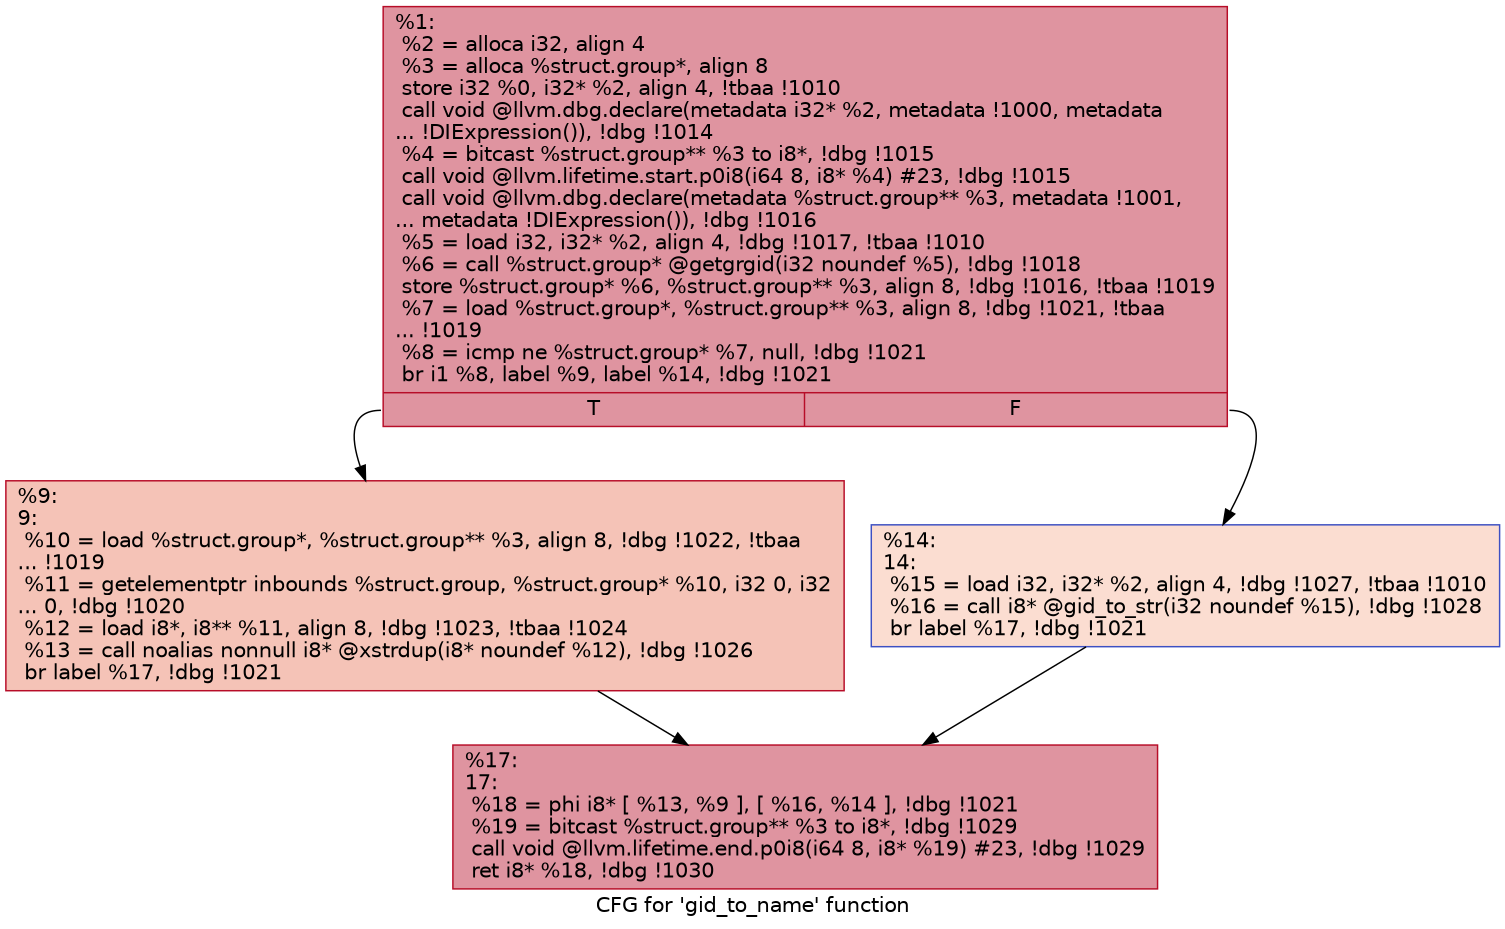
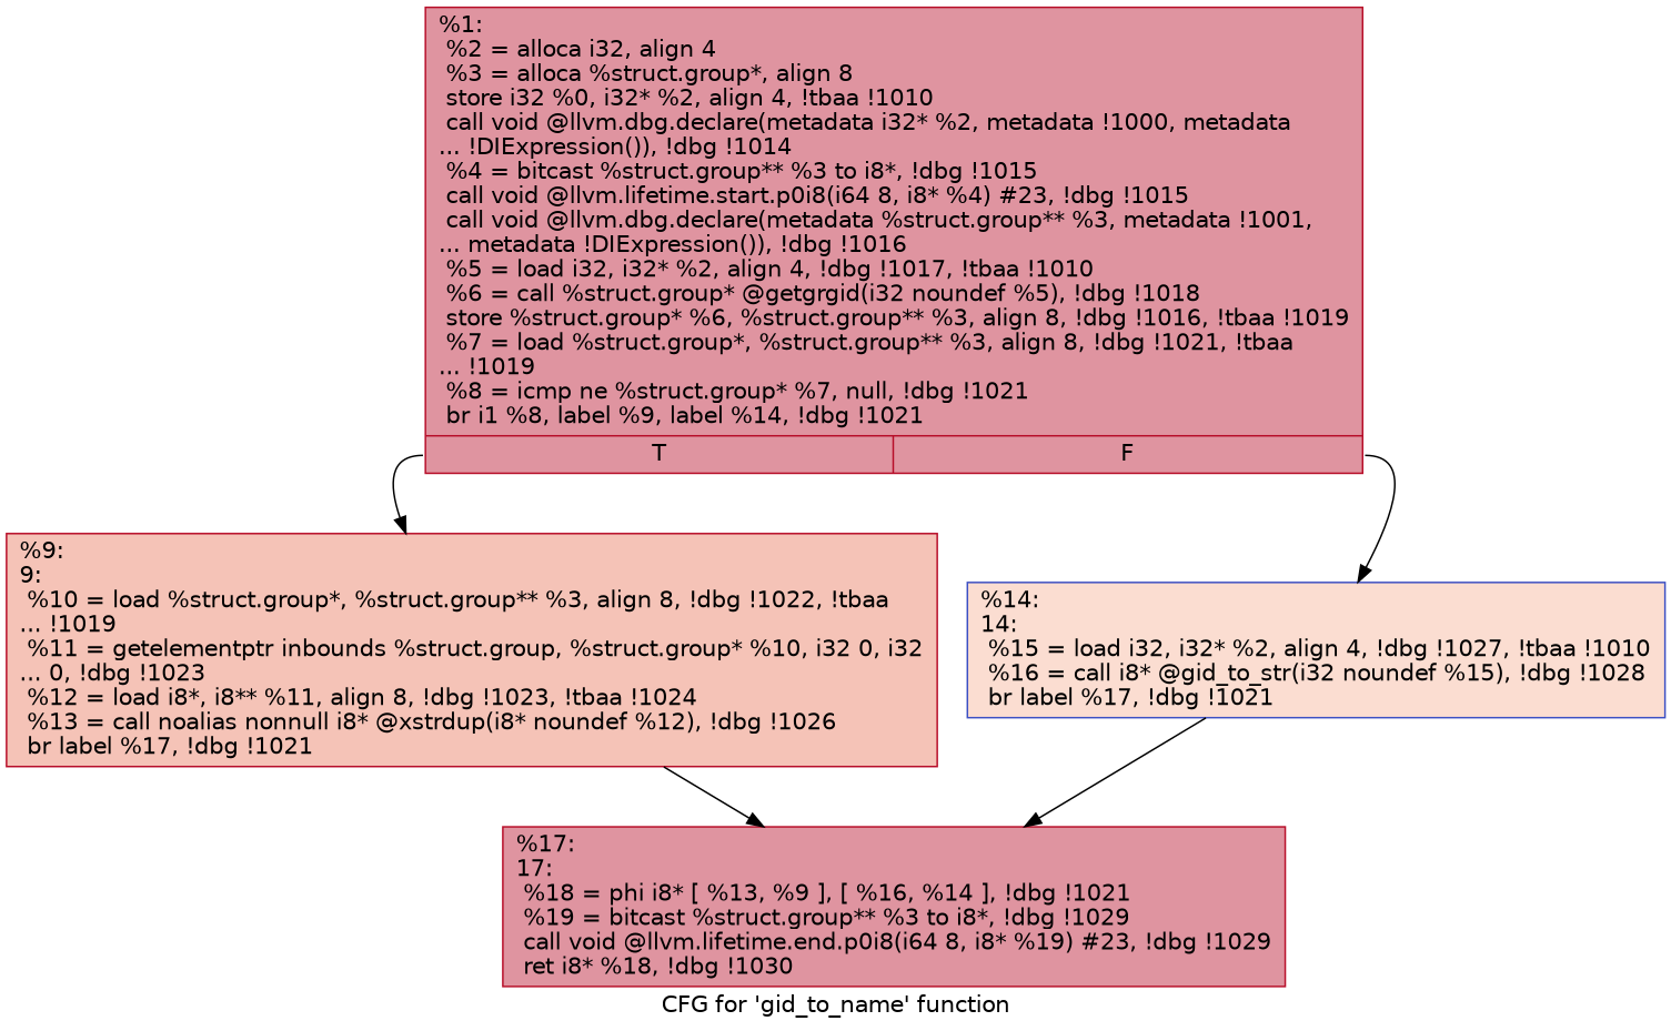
  digraph {
    label="CFG for 'gid_to_name' function"
    fontname="DejaVu Sans"
    node [color="#b70d28ff" fillcolor="#b70d2870" shape=record style=filled fontname="DejaVu Sans"]
    edge [fontname="DejaVu Sans"]
    n1 [label="{%1:\l  %2 = alloca i32, align 4\l  %3 = alloca %struct.group*, align 8\l  store i32 %0, i32* %2, align 4, !tbaa !1010\l  call void @llvm.dbg.declare(metadata i32* %2, metadata !1000, metadata\l... !DIExpression()), !dbg !1014\l  %4 = bitcast %struct.group** %3 to i8*, !dbg !1015\l  call void @llvm.lifetime.start.p0i8(i64 8, i8* %4) #23, !dbg !1015\l  call void @llvm.dbg.declare(metadata %struct.group** %3, metadata !1001,\l... metadata !DIExpression()), !dbg !1016\l  %5 = load i32, i32* %2, align 4, !dbg !1017, !tbaa !1010\l  %6 = call %struct.group* @getgrgid(i32 noundef %5), !dbg !1018\l  store %struct.group* %6, %struct.group** %3, align 8, !dbg !1016, !tbaa !1019\l  %7 = load %struct.group*, %struct.group** %3, align 8, !dbg !1021, !tbaa\l... !1019\l  %8 = icmp ne %struct.group* %7, null, !dbg !1021\l  br i1 %8, label %9, label %14, !dbg !1021\l|{<s0>T|<s1>F}}"]
-   n2 [fillcolor="#e8765c70" label="{%9:\l9:                                                \l  %10 = load %struct.group*, %struct.group** %3, align 8, !dbg !1022, !tbaa\l... !1019\l  %11 = getelementptr inbounds %struct.group, %struct.group* %10, i32 0, i32\l... 0, !dbg !1020\l  %12 = load i8*, i8** %11, align 8, !dbg !1023, !tbaa !1024\l  %13 = call noalias nonnull i8* @xstrdup(i8* noundef %12), !dbg !1026\l  br label %17, !dbg !1021\l}"]
+   n2 [fillcolor="#e8765c70" label="{%9:\l9:                                                \l  %10 = load %struct.group*, %struct.group** %3, align 8, !dbg !1022, !tbaa\l... !1019\l  %11 = getelementptr inbounds %struct.group, %struct.group* %10, i32 0, i32\l... 0, !dbg !1023\l  %12 = load i8*, i8** %11, align 8, !dbg !1023, !tbaa !1024\l  %13 = call noalias nonnull i8* @xstrdup(i8* noundef %12), !dbg !1026\l  br label %17, !dbg !1021\l}"]
    n3 [color="#3d50c3ff" fillcolor="#f7b39670" label="{%14:\l14:                                               \l  %15 = load i32, i32* %2, align 4, !dbg !1027, !tbaa !1010\l  %16 = call i8* @gid_to_str(i32 noundef %15), !dbg !1028\l  br label %17, !dbg !1021\l}"]
    n4 [label="{%17:\l17:                                               \l  %18 = phi i8* [ %13, %9 ], [ %16, %14 ], !dbg !1021\l  %19 = bitcast %struct.group** %3 to i8*, !dbg !1029\l  call void @llvm.lifetime.end.p0i8(i64 8, i8* %19) #23, !dbg !1029\l  ret i8* %18, !dbg !1030\l}"]
    n1 -> n2 [tailport=s0]
    n1 -> n3 [tailport=s1]
    n2 -> n4
    n3 -> n4
  }
